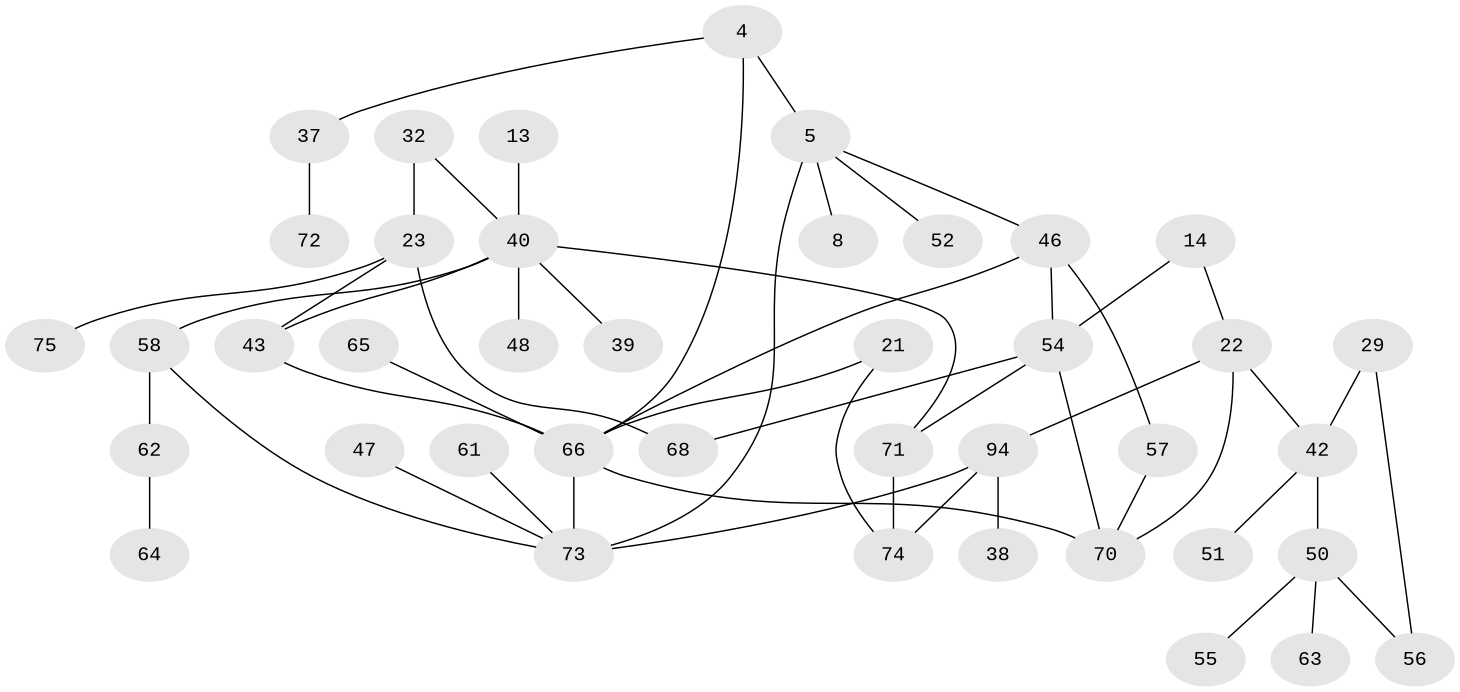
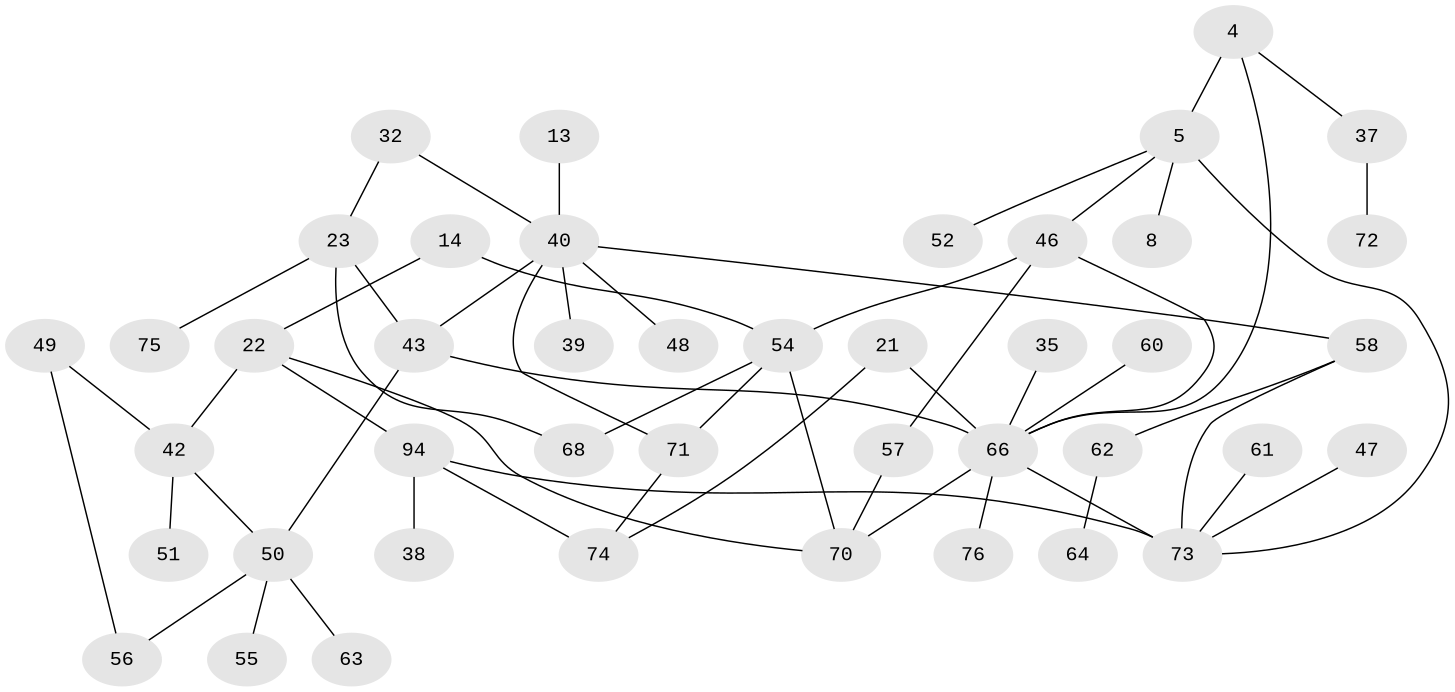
  graph {
    fontname="Liberation Mono"
    node [color=gray90 fontname="Liberation Mono" style=filled]
    edge [fontname="Liberation Mono"]
    4 [super="+2"]
    5
    37 [super="+10"]
    66 [super="+18+17+27"]
    8
    46
    52
    73 [super="+39+65"]
    22 [super="+9"]
    n10 [label=94]
    42 [super="+12"]
    70 [super="+67"]
    72
    40 [super="+20+11"]
    43 [super="+16"]
    48
    58 [super="+31"]
    n18 [label=39]
    71 [super="+41"]
+   76
    54 [super="+45+30"]
    57
    13
    14
    68 [super="+26"]
    21
    74 [super="+53"]
    38
    50 [super="+15+36"]
    51
-   29
+   29 [label=49]
    56
    n33 [label=23 super="+25"]
    75
    32
-   35 [label=65]
+   35
    62
    55
    63
    47
    64
+   60
    61
    4 -- 5 [weight=2]
    4 -- 37
    4 -- 66
    5 -- 8
    5 -- 46
    5 -- 52
    5 -- 73
    37 -- 72
    66 -- 73 [weight=3]
    66 -- 70
+   66 -- 76
    46 -- 66
    46 -- 54
    46 -- 57
    22 -- n10
    22 -- 42
    22 -- 70
    n10 -- 73 [weight=2]
    n10 -- 74 [weight=2]
    n10 -- 38
    42 -- 50
    42 -- 51
    40 -- 43
    40 -- 48
    40 -- 58
    40 -- n18
    40 -- 71
    43 -- 66 [weight=2]
+   43 -- 50
    58 -- 73
    58 -- 62 [weight=2]
    71 -- 74
    54 -- 70
    54 -- 71
    54 -- 68
    57 -- 70
    13 -- 40
    14 -- 22
    14 -- 54
    21 -- 66
    21 -- 74
    50 -- 56
    50 -- 55
    50 -- 63
    29 -- 42
    29 -- 56
    n33 -- 43
    n33 -- 68
    n33 -- 75
    32 -- 40
    32 -- n33
    35 -- 66
    62 -- 64
    47 -- 73
+   60 -- 66
    61 -- 73
  }
